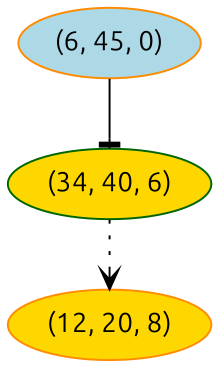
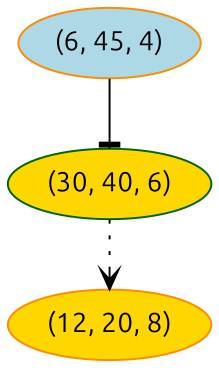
  digraph {
    fontname=Ubuntu
    node [color=darkorange fillcolor=gold fontname=Ubuntu style=filled]
    edge [fontname=Ubuntu]
-   "(6, 45, 4)" [fillcolor=lightblue label="(6, 45, 0)"]
-   "(34, 40, 6)" [color=darkgreen]
+   "(6, 45, 4)" [fillcolor=lightblue]
+   "(34, 40, 6)" [color=darkgreen label="(30, 40, 6)"]
    "(12, 20, 8)"
    "(6, 45, 4)" -> "(34, 40, 6)" [arrowhead=tee style=solid]
    "(34, 40, 6)" -> "(12, 20, 8)" [arrowhead=vee style=dotted]
  }
